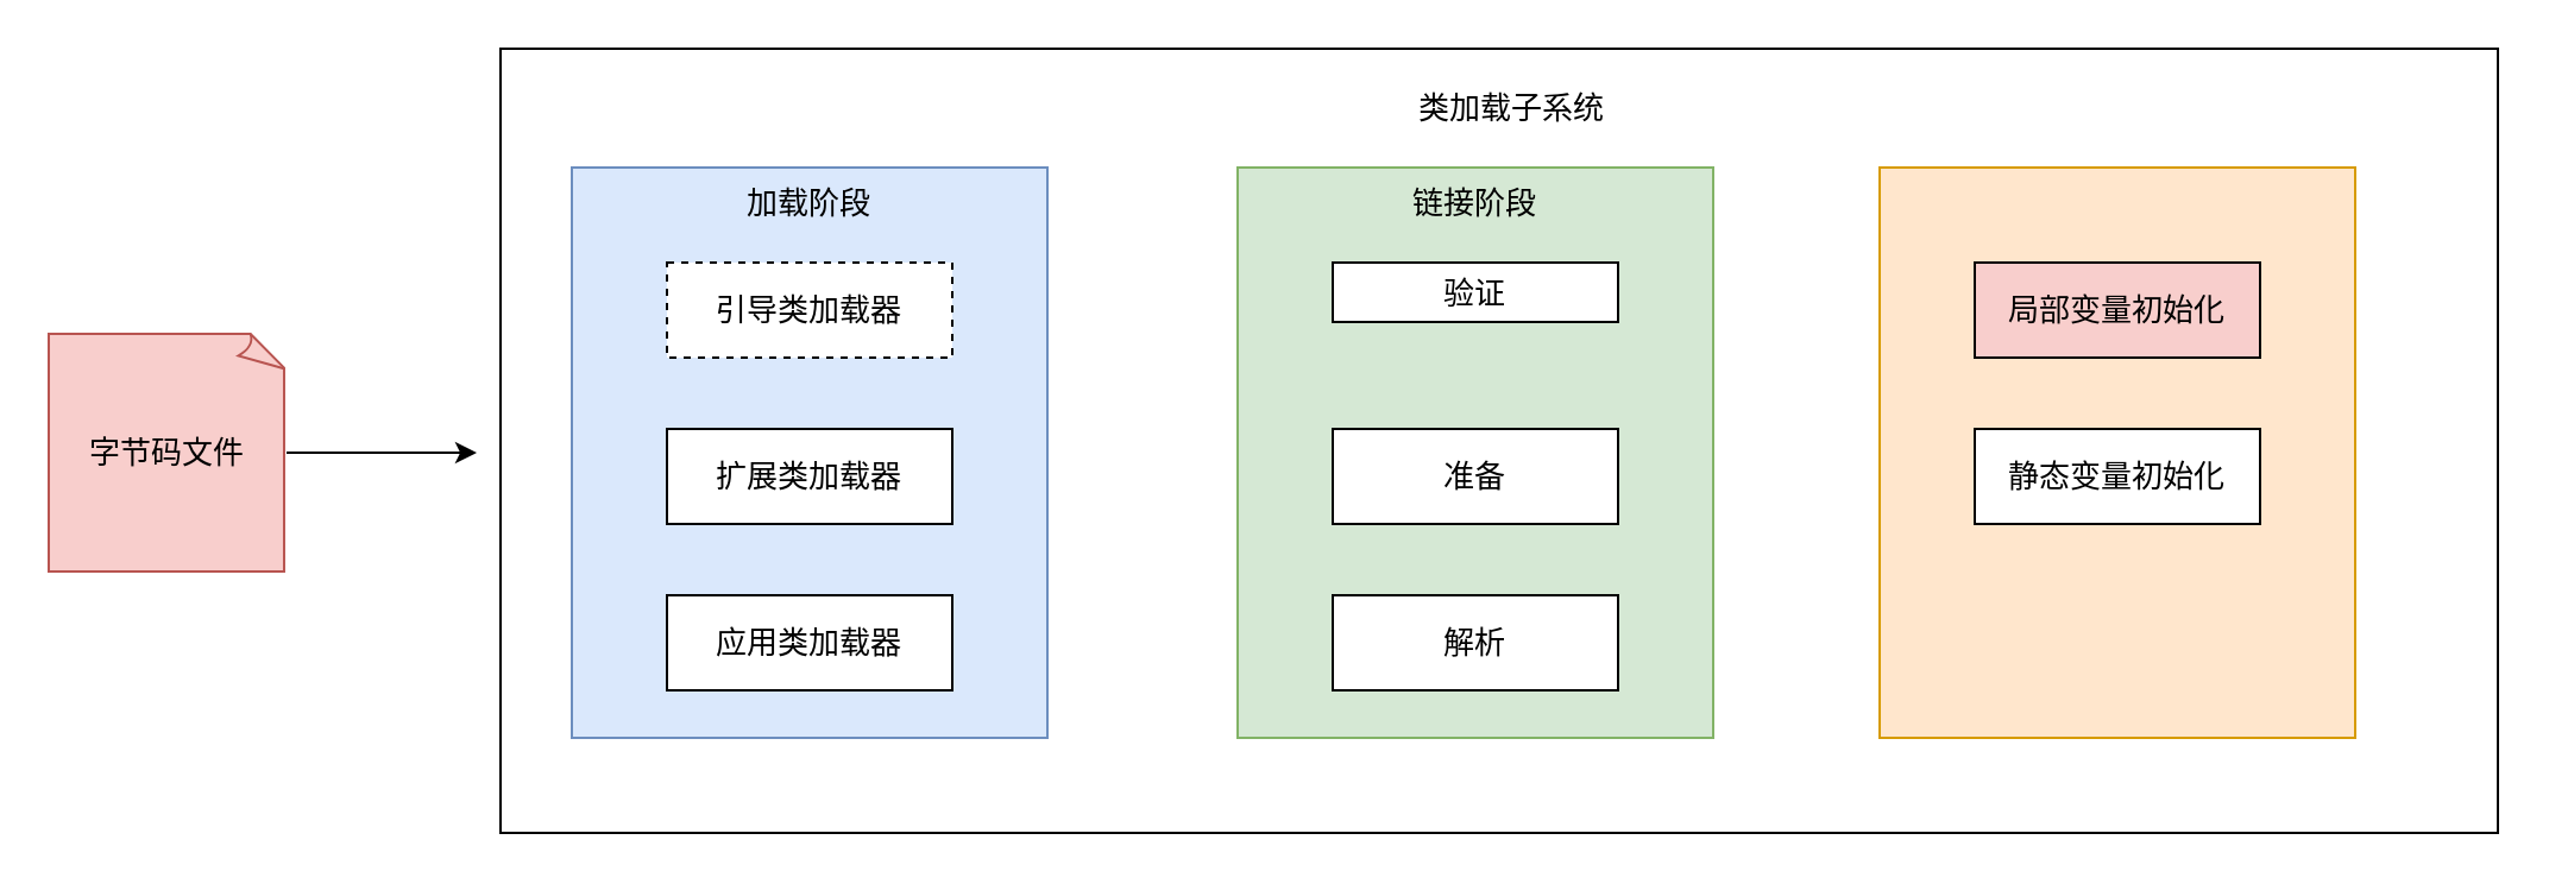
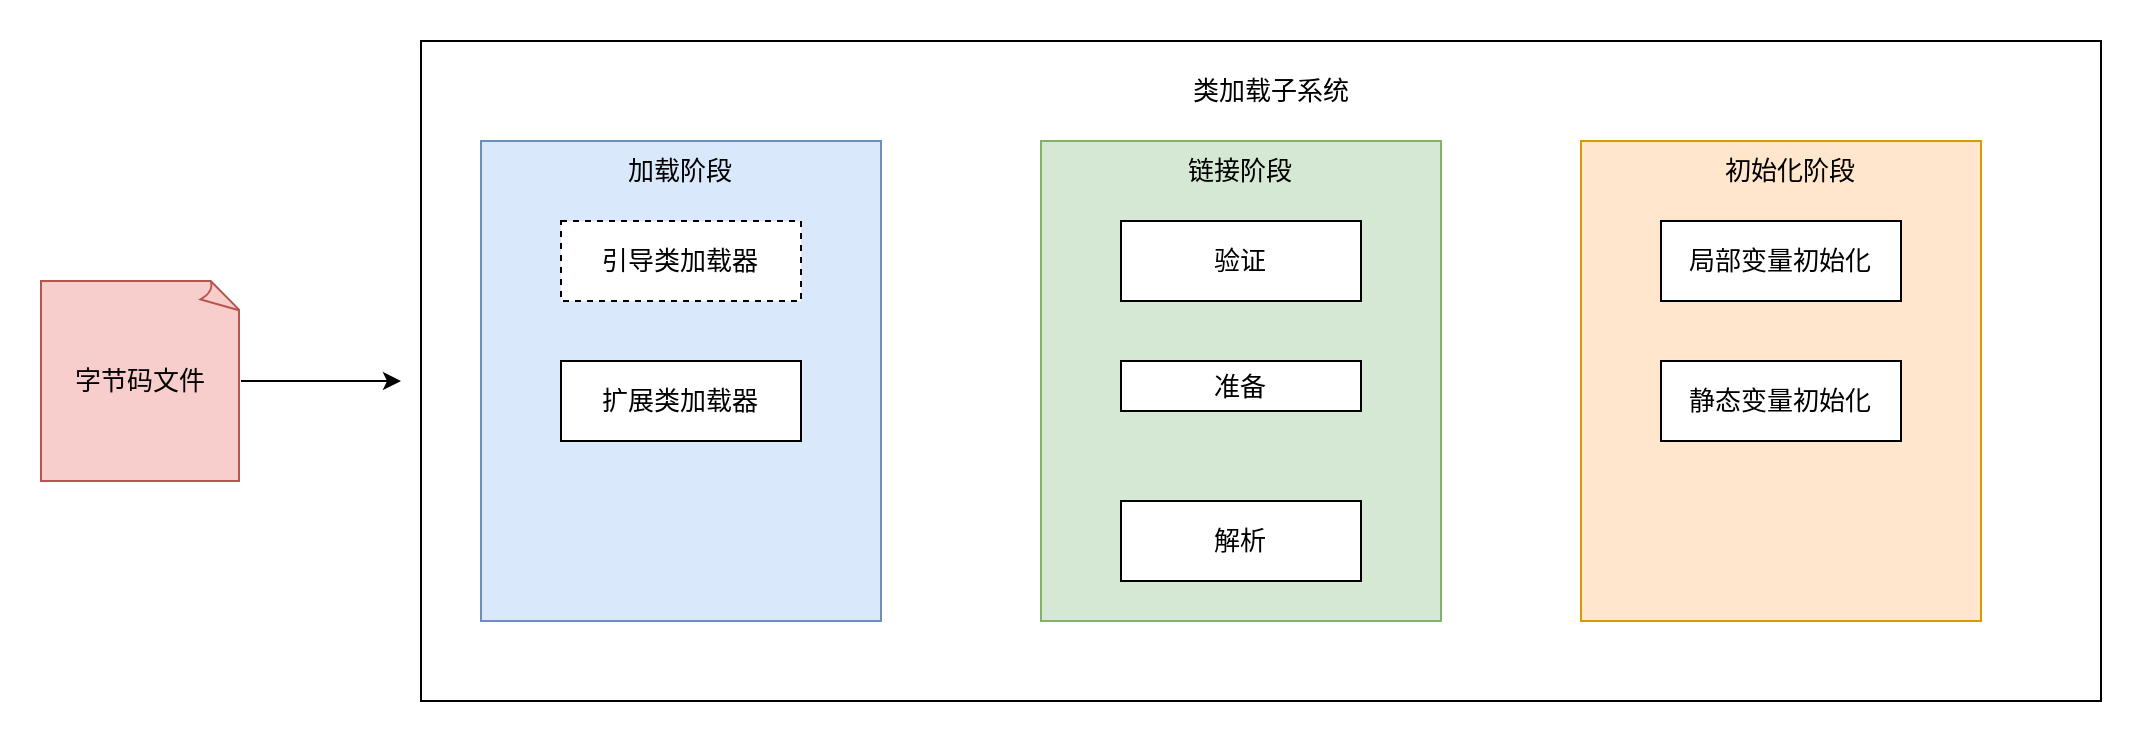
  <mxCell id="0" />
  <mxCell id="1" parent="0" />
  <mxCell id="2" value="" style="rounded=0;whiteSpace=wrap;html=1;fontFamily=Comic Sans MS;fontSize=13;" vertex="1" parent="1"><mxGeometry x="210" y="20" width="840" height="330" as="geometry" /></mxCell>
  <mxCell id="3" value="" style="rounded=0;whiteSpace=wrap;html=1;fontFamily=Comic Sans MS;fontSize=13;fillColor=#dae8fc;strokeColor=#6c8ebf;" vertex="1" parent="1"><mxGeometry x="240" y="70" width="200" height="240" as="geometry" /></mxCell>
  <mxCell id="4" style="edgeStyle=orthogonalEdgeStyle;rounded=0;orthogonalLoop=1;jettySize=auto;html=1;" edge="1" parent="1" source="5"><mxGeometry relative="1" as="geometry"><mxPoint x="200" y="190" as="targetPoint" /></mxGeometry></mxCell>
  <mxCell id="5" value="字节码文件" style="whiteSpace=wrap;html=1;shape=mxgraph.basic.document;fontFamily=Comic Sans MS;fontSize=13;fillColor=#f8cecc;strokeColor=#b85450;" vertex="1" parent="1"><mxGeometry x="20" y="140" width="100" height="100" as="geometry" /></mxCell>
  <mxCell id="6" value="引导类加载器" style="rounded=0;whiteSpace=wrap;html=1;fontFamily=Comic Sans MS;fontSize=13;dashed=1;" vertex="1" parent="1"><mxGeometry x="280" y="110" width="120" height="40" as="geometry" /></mxCell>
  <mxCell id="7" value="扩展类加载器" style="rounded=0;whiteSpace=wrap;html=1;fontFamily=Comic Sans MS;fontSize=13;" vertex="1" parent="1"><mxGeometry x="280" y="180" width="120" height="40" as="geometry" /></mxCell>
- <mxCell id="8" value="应用类加载器" style="rounded=0;whiteSpace=wrap;html=1;fontFamily=Comic Sans MS;fontSize=13;" vertex="1" parent="1"><mxGeometry x="280" y="250" width="120" height="40" as="geometry" /></mxCell>
  <mxCell id="9" value="加载阶段" style="text;html=1;align=center;verticalAlign=middle;whiteSpace=wrap;rounded=0;fontFamily=Comic Sans MS;fontSize=13;" vertex="1" parent="1"><mxGeometry x="310" y="70" width="60" height="30" as="geometry" /></mxCell>
  <mxCell id="10" value="" style="rounded=0;whiteSpace=wrap;html=1;fontFamily=Comic Sans MS;fontSize=13;fillColor=#d5e8d4;strokeColor=#82b366;" vertex="1" parent="1"><mxGeometry x="520" y="70" width="200" height="240" as="geometry" /></mxCell>
- <mxCell id="11" value="验证" style="rounded=0;whiteSpace=wrap;html=1;fontFamily=Comic Sans MS;fontSize=13;" vertex="1" parent="1"><mxGeometry x="560" y="110" width="120" height="25" as="geometry" /></mxCell>
- <mxCell id="12" value="准备" style="rounded=0;whiteSpace=wrap;html=1;fontFamily=Comic Sans MS;fontSize=13;" vertex="1" parent="1"><mxGeometry x="560" y="180" width="120" height="40" as="geometry" /></mxCell>
+ <mxCell id="11" value="验证" style="rounded=0;whiteSpace=wrap;html=1;fontFamily=Comic Sans MS;fontSize=13;" vertex="1" parent="1"><mxGeometry x="560" y="110" width="120" height="40" as="geometry" /></mxCell>
+ <mxCell id="12" value="准备" style="rounded=0;whiteSpace=wrap;html=1;fontFamily=Comic Sans MS;fontSize=13;" vertex="1" parent="1"><mxGeometry x="560" y="180" width="120" height="25" as="geometry" /></mxCell>
  <mxCell id="13" value="解析" style="rounded=0;whiteSpace=wrap;html=1;fontFamily=Comic Sans MS;fontSize=13;" vertex="1" parent="1"><mxGeometry x="560" y="250" width="120" height="40" as="geometry" /></mxCell>
  <mxCell id="14" value="链接阶段" style="text;html=1;align=center;verticalAlign=middle;whiteSpace=wrap;rounded=0;fontFamily=Comic Sans MS;fontSize=13;" vertex="1" parent="1"><mxGeometry x="590" y="70" width="60" height="30" as="geometry" /></mxCell>
  <mxCell id="15" value="" style="rounded=0;whiteSpace=wrap;html=1;fontFamily=Comic Sans MS;fontSize=13;fillColor=#ffe6cc;strokeColor=#d79b00;" vertex="1" parent="1"><mxGeometry x="790" y="70" width="200" height="240" as="geometry" /></mxCell>
- <mxCell id="16" value="局部变量初始化" style="rounded=0;whiteSpace=wrap;html=1;fontFamily=Comic Sans MS;fontSize=13;fillColor=#f8cecc;" vertex="1" parent="1"><mxGeometry x="830" y="110" width="120" height="40" as="geometry" /></mxCell>
+ <mxCell id="16" value="局部变量初始化" style="rounded=0;whiteSpace=wrap;html=1;fontFamily=Comic Sans MS;fontSize=13;" vertex="1" parent="1"><mxGeometry x="830" y="110" width="120" height="40" as="geometry" /></mxCell>
  <mxCell id="17" value="静态变量初始化" style="rounded=0;whiteSpace=wrap;html=1;fontFamily=Comic Sans MS;fontSize=13;" vertex="1" parent="1"><mxGeometry x="830" y="180" width="120" height="40" as="geometry" /></mxCell>
+ <mxCell id="18" value="初始化阶段" style="text;html=1;align=center;verticalAlign=middle;whiteSpace=wrap;rounded=0;fontFamily=Comic Sans MS;fontSize=13;" vertex="1" parent="1"><mxGeometry x="860" y="70" width="70" height="30" as="geometry" /></mxCell>
  <mxCell id="19" value="类加载子系统" style="text;html=1;align=center;verticalAlign=middle;whiteSpace=wrap;rounded=0;fontFamily=Comic Sans MS;fontSize=13;" vertex="1" parent="1"><mxGeometry x="582.5" y="30" width="105" height="30" as="geometry" /></mxCell>
